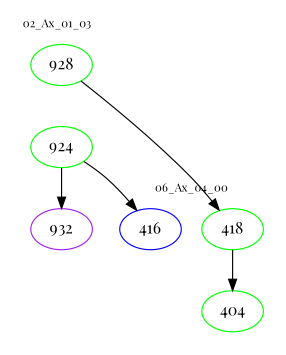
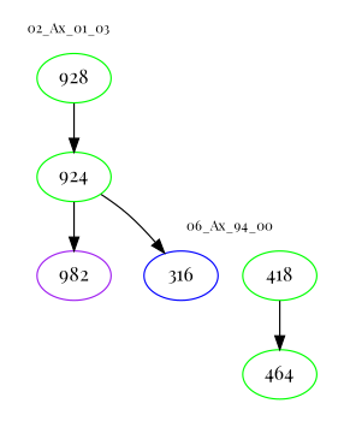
  digraph {
    fontname="Playfair Display"
    node [color=green fontname="Playfair Display"]
    edge [color=black fontname="Playfair Display"]
    n1 [label=418]
-   n2 [label=404]
-   n3 [color=blue label=416]
+   n2 [label=464]
+   n3 [color=blue label=316]
    n4 [label=928]
    n5 [label=924]
-   n6 [color=purple label=932]
+   n6 [color=purple label=982]
    subgraph cluster_1 {
      color=white
      fontsize=10
-     label="06_Ax_04_00"
+     label="06_Ax_94_00"
      n1
      n2
      n3
    }
    subgraph cluster_2 {
      color=white
      fontsize=10
      label="02_Ax_01_03"
      n4
      n5
      n6
    }
    n1 -> n2
-   n4 -> n1
+   n4 -> n5
    n5 -> n3
    n5 -> n6
  }
